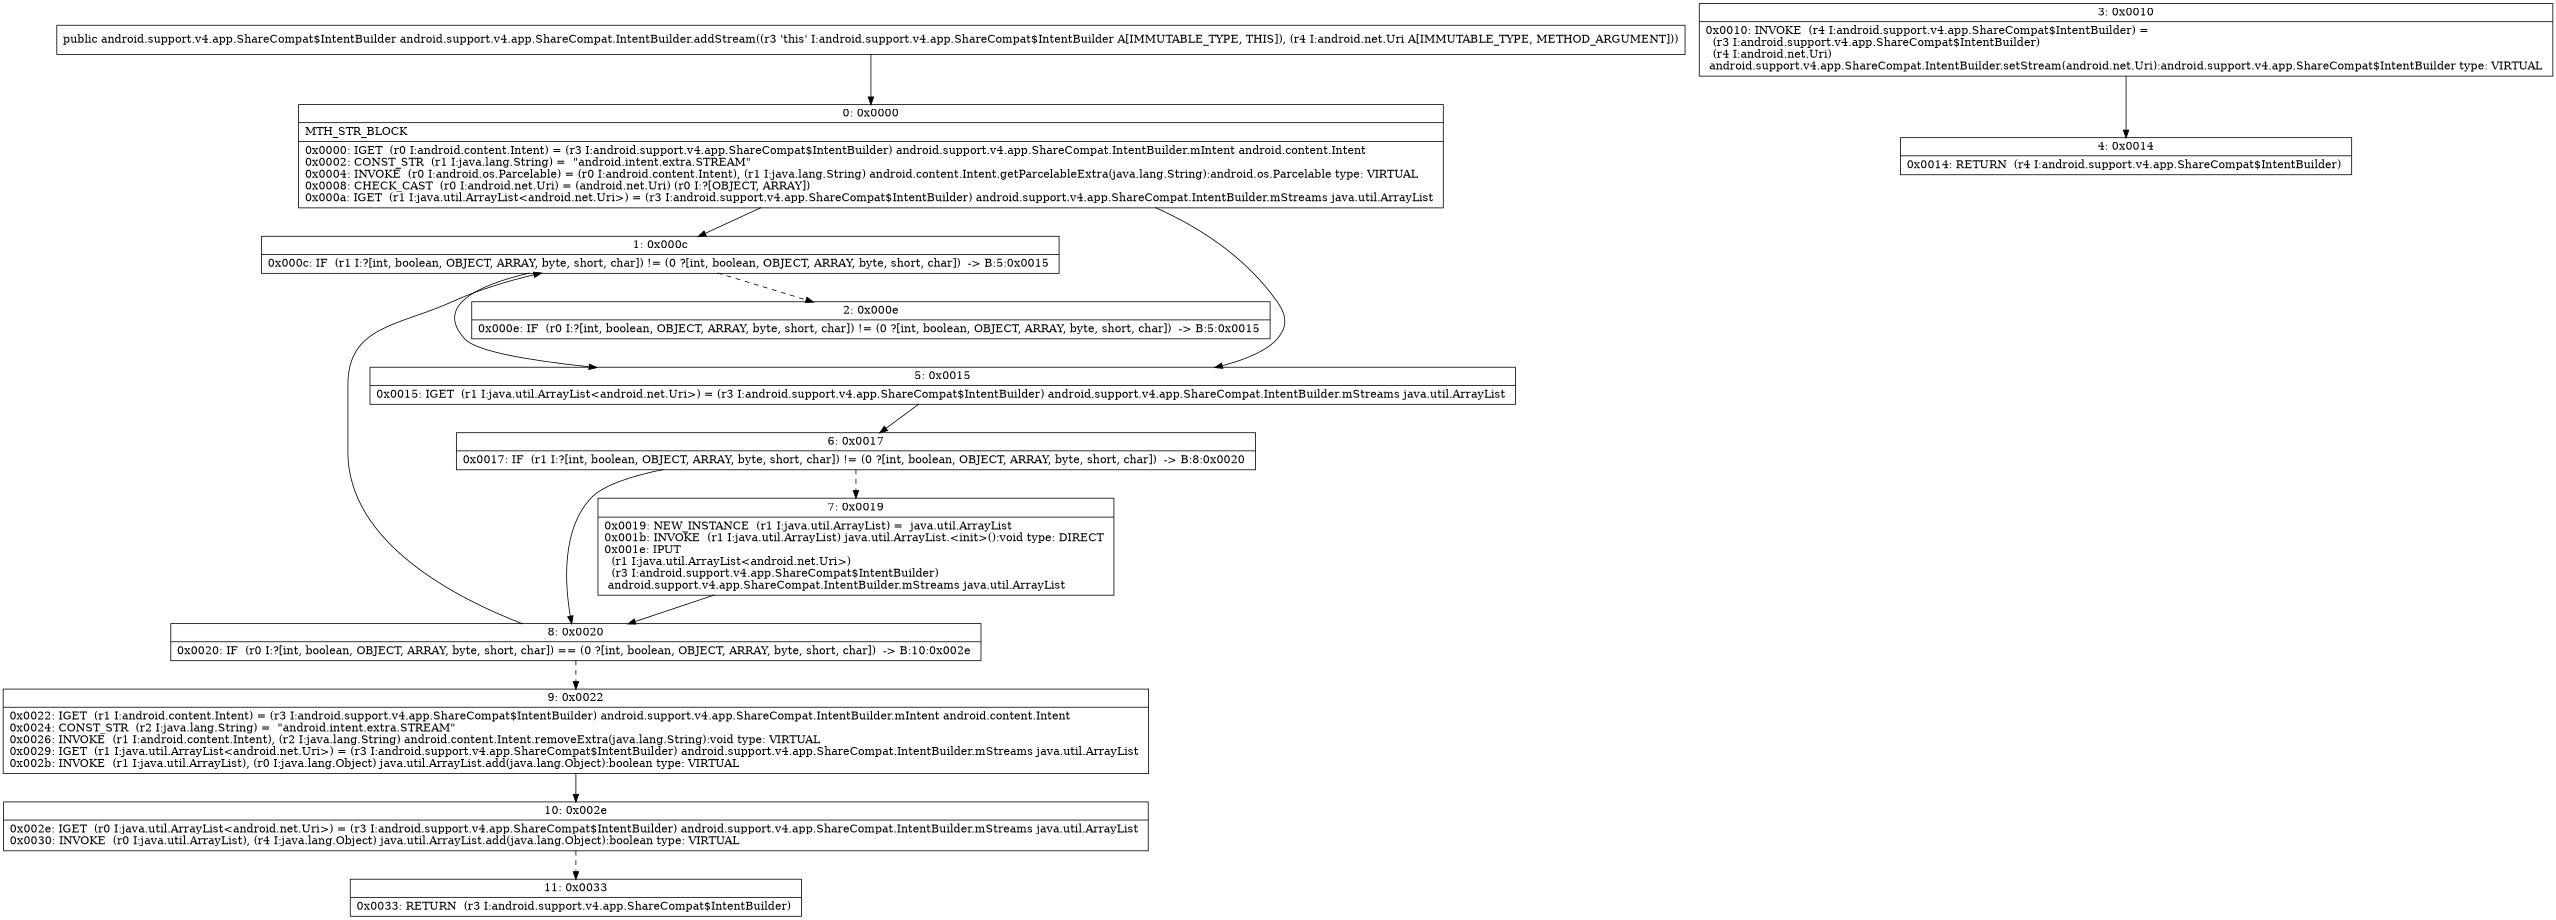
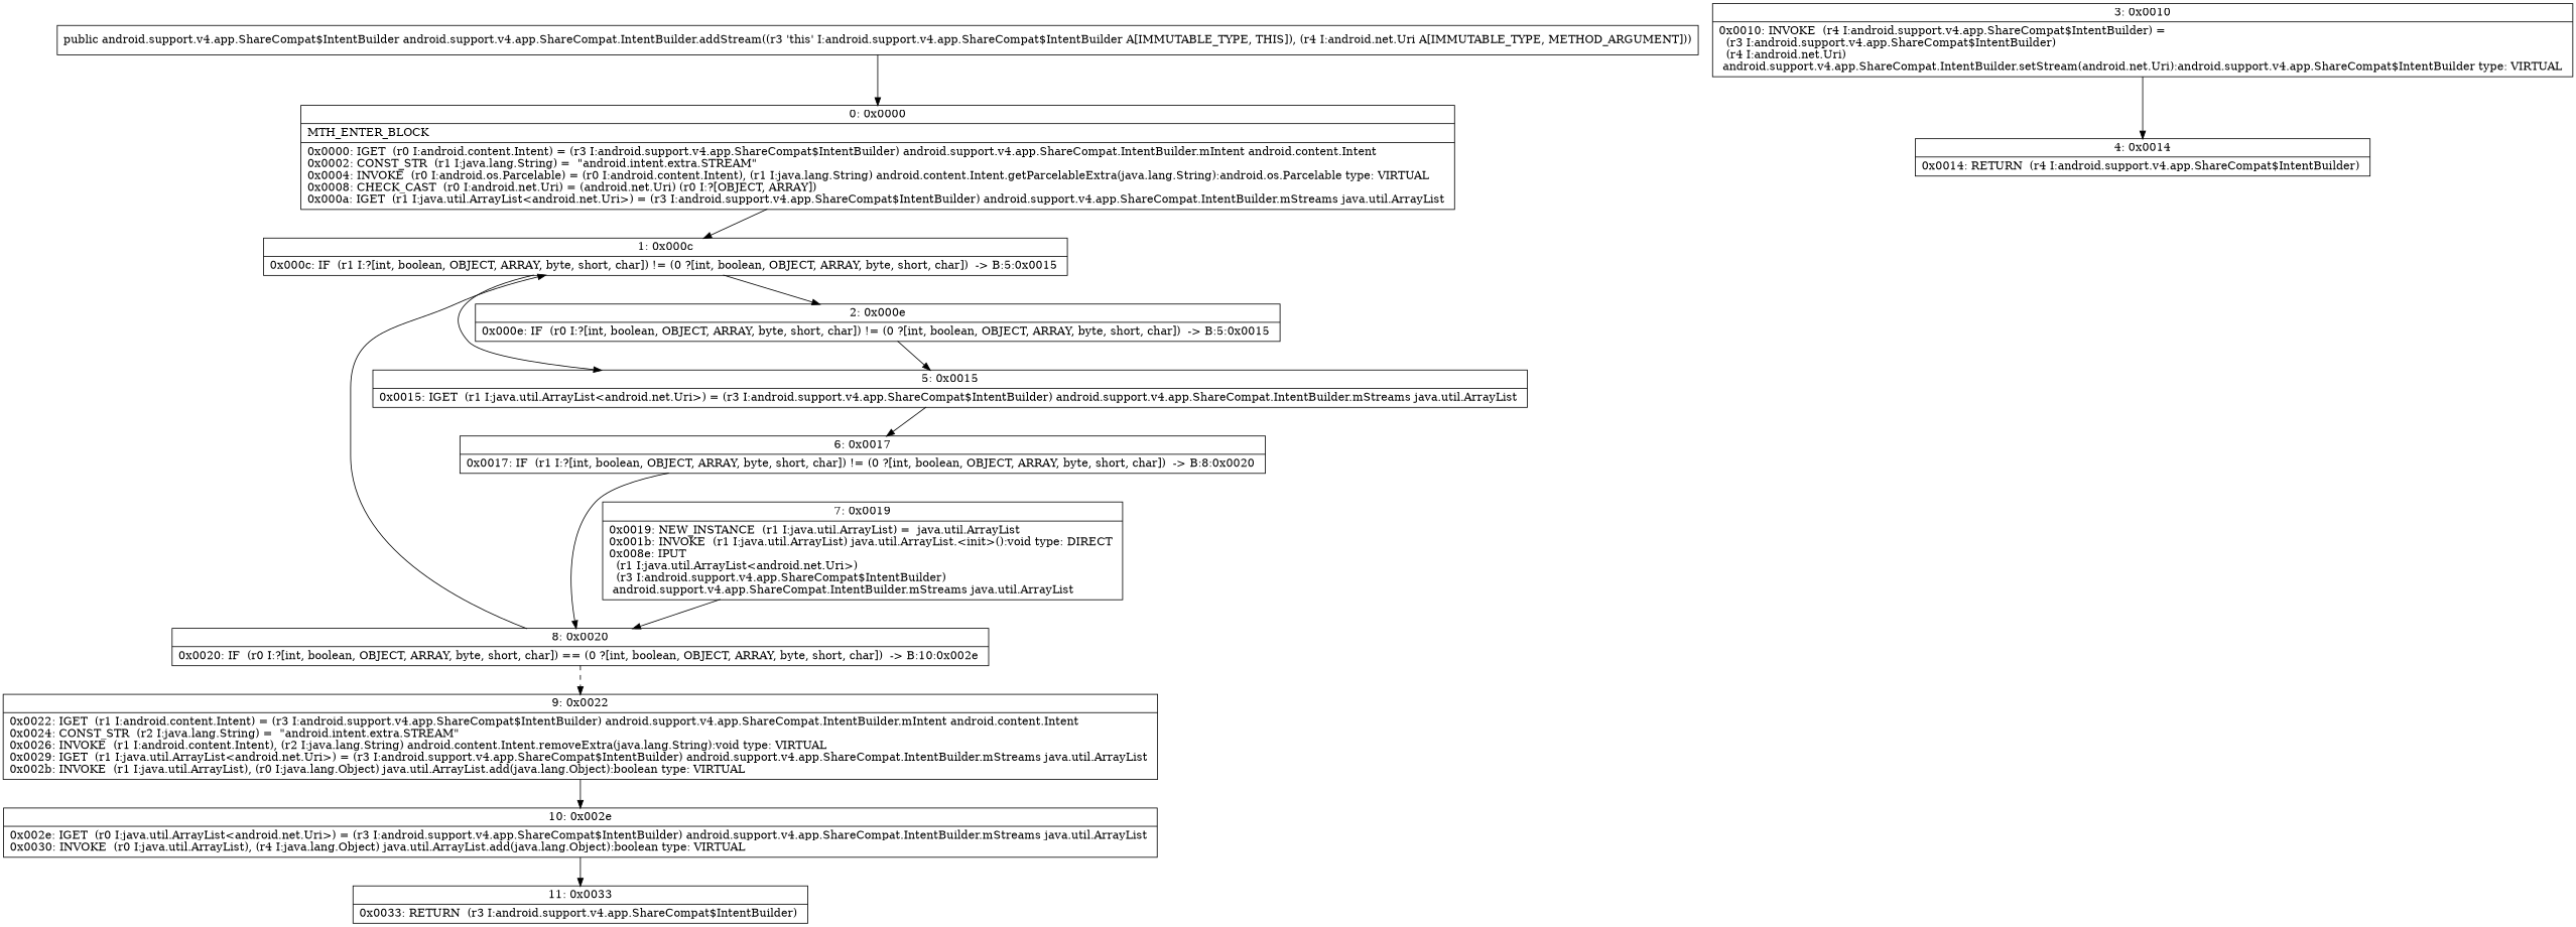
  digraph {
    fontname="DejaVu Serif"
    node [fontname="DejaVu Serif" shape=record]
    edge [fontname="DejaVu Serif"]
-   n1 [label="{0\:\ 0x0000|MTH_STR_BLOCK\l|0x0000: IGET  (r0 I:android.content.Intent) = (r3 I:android.support.v4.app.ShareCompat$IntentBuilder) android.support.v4.app.ShareCompat.IntentBuilder.mIntent android.content.Intent \l0x0002: CONST_STR  (r1 I:java.lang.String) =  \"android.intent.extra.STREAM\" \l0x0004: INVOKE  (r0 I:android.os.Parcelable) = (r0 I:android.content.Intent), (r1 I:java.lang.String) android.content.Intent.getParcelableExtra(java.lang.String):android.os.Parcelable type: VIRTUAL \l0x0008: CHECK_CAST  (r0 I:android.net.Uri) = (android.net.Uri) (r0 I:?[OBJECT, ARRAY]) \l0x000a: IGET  (r1 I:java.util.ArrayList\<android.net.Uri\>) = (r3 I:android.support.v4.app.ShareCompat$IntentBuilder) android.support.v4.app.ShareCompat.IntentBuilder.mStreams java.util.ArrayList \l}"]
+   n1 [label="{0\:\ 0x0000|MTH_ENTER_BLOCK\l|0x0000: IGET  (r0 I:android.content.Intent) = (r3 I:android.support.v4.app.ShareCompat$IntentBuilder) android.support.v4.app.ShareCompat.IntentBuilder.mIntent android.content.Intent \l0x0002: CONST_STR  (r1 I:java.lang.String) =  \"android.intent.extra.STREAM\" \l0x0004: INVOKE  (r0 I:android.os.Parcelable) = (r0 I:android.content.Intent), (r1 I:java.lang.String) android.content.Intent.getParcelableExtra(java.lang.String):android.os.Parcelable type: VIRTUAL \l0x0008: CHECK_CAST  (r0 I:android.net.Uri) = (android.net.Uri) (r0 I:?[OBJECT, ARRAY]) \l0x000a: IGET  (r1 I:java.util.ArrayList\<android.net.Uri\>) = (r3 I:android.support.v4.app.ShareCompat$IntentBuilder) android.support.v4.app.ShareCompat.IntentBuilder.mStreams java.util.ArrayList \l}"]
    n2 [label="{1\:\ 0x000c|0x000c: IF  (r1 I:?[int, boolean, OBJECT, ARRAY, byte, short, char]) != (0 ?[int, boolean, OBJECT, ARRAY, byte, short, char])  \-\> B:5:0x0015 \l}"]
    n3 [label="{2\:\ 0x000e|0x000e: IF  (r0 I:?[int, boolean, OBJECT, ARRAY, byte, short, char]) != (0 ?[int, boolean, OBJECT, ARRAY, byte, short, char])  \-\> B:5:0x0015 \l}"]
    n4 [label="{5\:\ 0x0015|0x0015: IGET  (r1 I:java.util.ArrayList\<android.net.Uri\>) = (r3 I:android.support.v4.app.ShareCompat$IntentBuilder) android.support.v4.app.ShareCompat.IntentBuilder.mStreams java.util.ArrayList \l}"]
    n5 [label="{6\:\ 0x0017|0x0017: IF  (r1 I:?[int, boolean, OBJECT, ARRAY, byte, short, char]) != (0 ?[int, boolean, OBJECT, ARRAY, byte, short, char])  \-\> B:8:0x0020 \l}"]
    n6 [label="{3\:\ 0x0010|0x0010: INVOKE  (r4 I:android.support.v4.app.ShareCompat$IntentBuilder) = \l  (r3 I:android.support.v4.app.ShareCompat$IntentBuilder)\l  (r4 I:android.net.Uri)\l android.support.v4.app.ShareCompat.IntentBuilder.setStream(android.net.Uri):android.support.v4.app.ShareCompat$IntentBuilder type: VIRTUAL \l}"]
    n7 [label="{4\:\ 0x0014|0x0014: RETURN  (r4 I:android.support.v4.app.ShareCompat$IntentBuilder) \l}"]
-   n8 [label="{7\:\ 0x0019|0x0019: NEW_INSTANCE  (r1 I:java.util.ArrayList) =  java.util.ArrayList \l0x001b: INVOKE  (r1 I:java.util.ArrayList) java.util.ArrayList.\<init\>():void type: DIRECT \l0x001e: IPUT  \l  (r1 I:java.util.ArrayList\<android.net.Uri\>)\l  (r3 I:android.support.v4.app.ShareCompat$IntentBuilder)\l android.support.v4.app.ShareCompat.IntentBuilder.mStreams java.util.ArrayList \l}"]
+   n8 [label="{7\:\ 0x0019|0x0019: NEW_INSTANCE  (r1 I:java.util.ArrayList) =  java.util.ArrayList \l0x001b: INVOKE  (r1 I:java.util.ArrayList) java.util.ArrayList.\<init\>():void type: DIRECT \l0x008e: IPUT  \l  (r1 I:java.util.ArrayList\<android.net.Uri\>)\l  (r3 I:android.support.v4.app.ShareCompat$IntentBuilder)\l android.support.v4.app.ShareCompat.IntentBuilder.mStreams java.util.ArrayList \l}"]
    n9 [label="{8\:\ 0x0020|0x0020: IF  (r0 I:?[int, boolean, OBJECT, ARRAY, byte, short, char]) == (0 ?[int, boolean, OBJECT, ARRAY, byte, short, char])  \-\> B:10:0x002e \l}"]
    n10 [label="{9\:\ 0x0022|0x0022: IGET  (r1 I:android.content.Intent) = (r3 I:android.support.v4.app.ShareCompat$IntentBuilder) android.support.v4.app.ShareCompat.IntentBuilder.mIntent android.content.Intent \l0x0024: CONST_STR  (r2 I:java.lang.String) =  \"android.intent.extra.STREAM\" \l0x0026: INVOKE  (r1 I:android.content.Intent), (r2 I:java.lang.String) android.content.Intent.removeExtra(java.lang.String):void type: VIRTUAL \l0x0029: IGET  (r1 I:java.util.ArrayList\<android.net.Uri\>) = (r3 I:android.support.v4.app.ShareCompat$IntentBuilder) android.support.v4.app.ShareCompat.IntentBuilder.mStreams java.util.ArrayList \l0x002b: INVOKE  (r1 I:java.util.ArrayList), (r0 I:java.lang.Object) java.util.ArrayList.add(java.lang.Object):boolean type: VIRTUAL \l}"]
    n11 [label="{10\:\ 0x002e|0x002e: IGET  (r0 I:java.util.ArrayList\<android.net.Uri\>) = (r3 I:android.support.v4.app.ShareCompat$IntentBuilder) android.support.v4.app.ShareCompat.IntentBuilder.mStreams java.util.ArrayList \l0x0030: INVOKE  (r0 I:java.util.ArrayList), (r4 I:java.lang.Object) java.util.ArrayList.add(java.lang.Object):boolean type: VIRTUAL \l}"]
    n12 [label="{11\:\ 0x0033|0x0033: RETURN  (r3 I:android.support.v4.app.ShareCompat$IntentBuilder) \l}"]
    n13 [label="{public android.support.v4.app.ShareCompat$IntentBuilder android.support.v4.app.ShareCompat.IntentBuilder.addStream((r3 'this' I:android.support.v4.app.ShareCompat$IntentBuilder A[IMMUTABLE_TYPE, THIS]), (r4 I:android.net.Uri A[IMMUTABLE_TYPE, METHOD_ARGUMENT])) }"]
    n1 -> n2
-   n2 -> n3 [style=dashed]
+   n2 -> n3 [style=solid]
    n2 -> n4
-   n1 -> n4
+   n3 -> n4
    n4 -> n5
-   n5 -> n8 [style=dashed]
    n5 -> n9
    n6 -> n7
    n8 -> n9
    n9 -> n2
    n9 -> n10 [style=dashed]
    n10 -> n11
-   n11 -> n12 [style=dashed]
+   n11 -> n12
    n13 -> n1
  }
